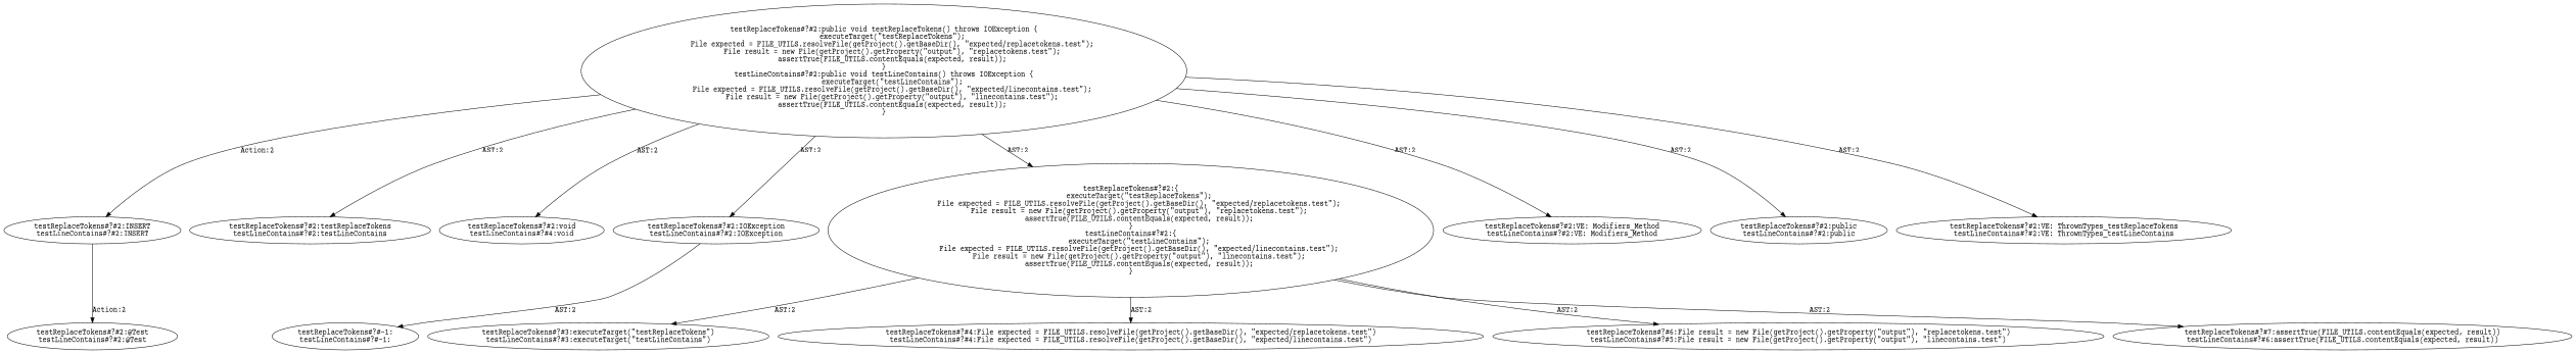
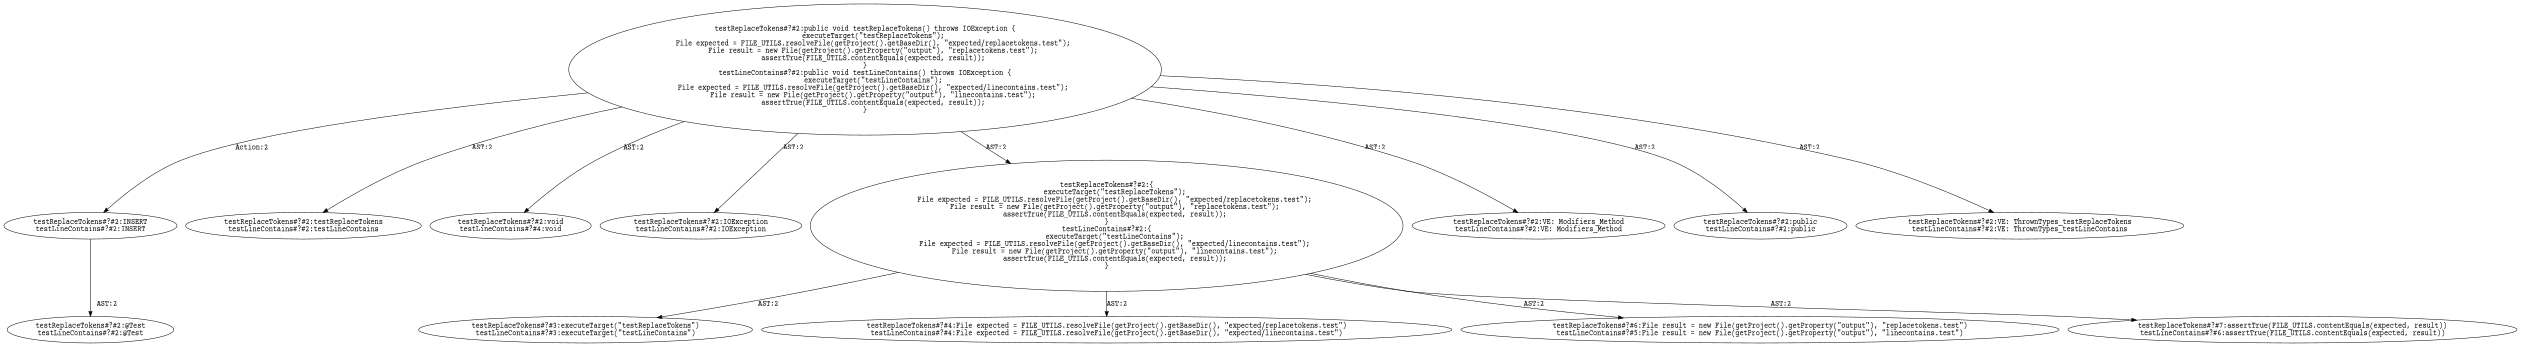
  digraph {
    fontname="Courier Prime"
    node [fontname="Courier Prime" shape=ellipse]
    edge [fontname="Courier Prime"]
    n1 [label="testReplaceTokens#?#2:INSERT\ntestLineContains#?#2:INSERT"]
    n2 [label="testReplaceTokens#?#2:@Test\ntestLineContains#?#2:@Test"]
    n3 [label="testReplaceTokens#?#2:public void testReplaceTokens() throws IOException \{\n    executeTarget(\"testReplaceTokens\");\n    File expected = FILE_UTILS.resolveFile(getProject().getBaseDir(), \"expected/replacetokens.test\");\n    File result = new File(getProject().getProperty(\"output\"), \"replacetokens.test\");\n    assertTrue(FILE_UTILS.contentEquals(expected, result));\n\}\ntestLineContains#?#2:public void testLineContains() throws IOException \{\n    executeTarget(\"testLineContains\");\n    File expected = FILE_UTILS.resolveFile(getProject().getBaseDir(), \"expected/linecontains.test\");\n    File result = new File(getProject().getProperty(\"output\"), \"linecontains.test\");\n    assertTrue(FILE_UTILS.contentEquals(expected, result));\n\}"]
    n4 [label="testReplaceTokens#?#2:testReplaceTokens\ntestLineContains#?#2:testLineContains"]
    n5 [label="testReplaceTokens#?#2:void\ntestLineContains#?#4:void"]
    n6 [label="testReplaceTokens#?#2:IOException\ntestLineContains#?#2:IOException"]
    n7 [label="testReplaceTokens#?#2:\{\n    executeTarget(\"testReplaceTokens\");\n    File expected = FILE_UTILS.resolveFile(getProject().getBaseDir(), \"expected/replacetokens.test\");\n    File result = new File(getProject().getProperty(\"output\"), \"replacetokens.test\");\n    assertTrue(FILE_UTILS.contentEquals(expected, result));\n\}\ntestLineContains#?#2:\{\n    executeTarget(\"testLineContains\");\n    File expected = FILE_UTILS.resolveFile(getProject().getBaseDir(), \"expected/linecontains.test\");\n    File result = new File(getProject().getProperty(\"output\"), \"linecontains.test\");\n    assertTrue(FILE_UTILS.contentEquals(expected, result));\n\}"]
    n8 [label="testReplaceTokens#?#2:VE: Modifiers_Method\ntestLineContains#?#2:VE: Modifiers_Method"]
    n9 [label="testReplaceTokens#?#2:public\ntestLineContains#?#2:public"]
    n10 [label="testReplaceTokens#?#2:VE: ThrownTypes_testReplaceTokens\ntestLineContains#?#2:VE: ThrownTypes_testLineContains"]
-   n11 [label="testReplaceTokens#?#-1:\ntestLineContains#?#-1:"]
    n12 [label="testReplaceTokens#?#3:executeTarget(\"testReplaceTokens\")\ntestLineContains#?#3:executeTarget(\"testLineContains\")"]
    n13 [label="testReplaceTokens#?#4:File expected = FILE_UTILS.resolveFile(getProject().getBaseDir(), \"expected/replacetokens.test\")\ntestLineContains#?#4:File expected = FILE_UTILS.resolveFile(getProject().getBaseDir(), \"expected/linecontains.test\")"]
    n14 [label="testReplaceTokens#?#6:File result = new File(getProject().getProperty(\"output\"), \"replacetokens.test\")\ntestLineContains#?#5:File result = new File(getProject().getProperty(\"output\"), \"linecontains.test\")"]
    n15 [label="testReplaceTokens#?#7:assertTrue(FILE_UTILS.contentEquals(expected, result))\ntestLineContains#?#6:assertTrue(FILE_UTILS.contentEquals(expected, result))"]
-   n1 -> n2 [label="Action:2"]
+   n1 -> n2 [label="AST:2"]
    n3 -> n1 [label="Action:2"]
    n3 -> n4 [label="AST:2"]
    n3 -> n5 [label="AST:2"]
    n3 -> n6 [label="AST:2"]
    n3 -> n7 [label="AST:2"]
    n3 -> n8 [label="AST:2"]
    n3 -> n9 [label="AST:2"]
    n3 -> n10 [label="AST:2"]
-   n6 -> n11 [label="AST:2"]
    n7 -> n12 [label="AST:2"]
    n7 -> n13 [label="AST:2"]
    n7 -> n14 [label="AST:2"]
    n7 -> n15 [label="AST:2"]
  }
